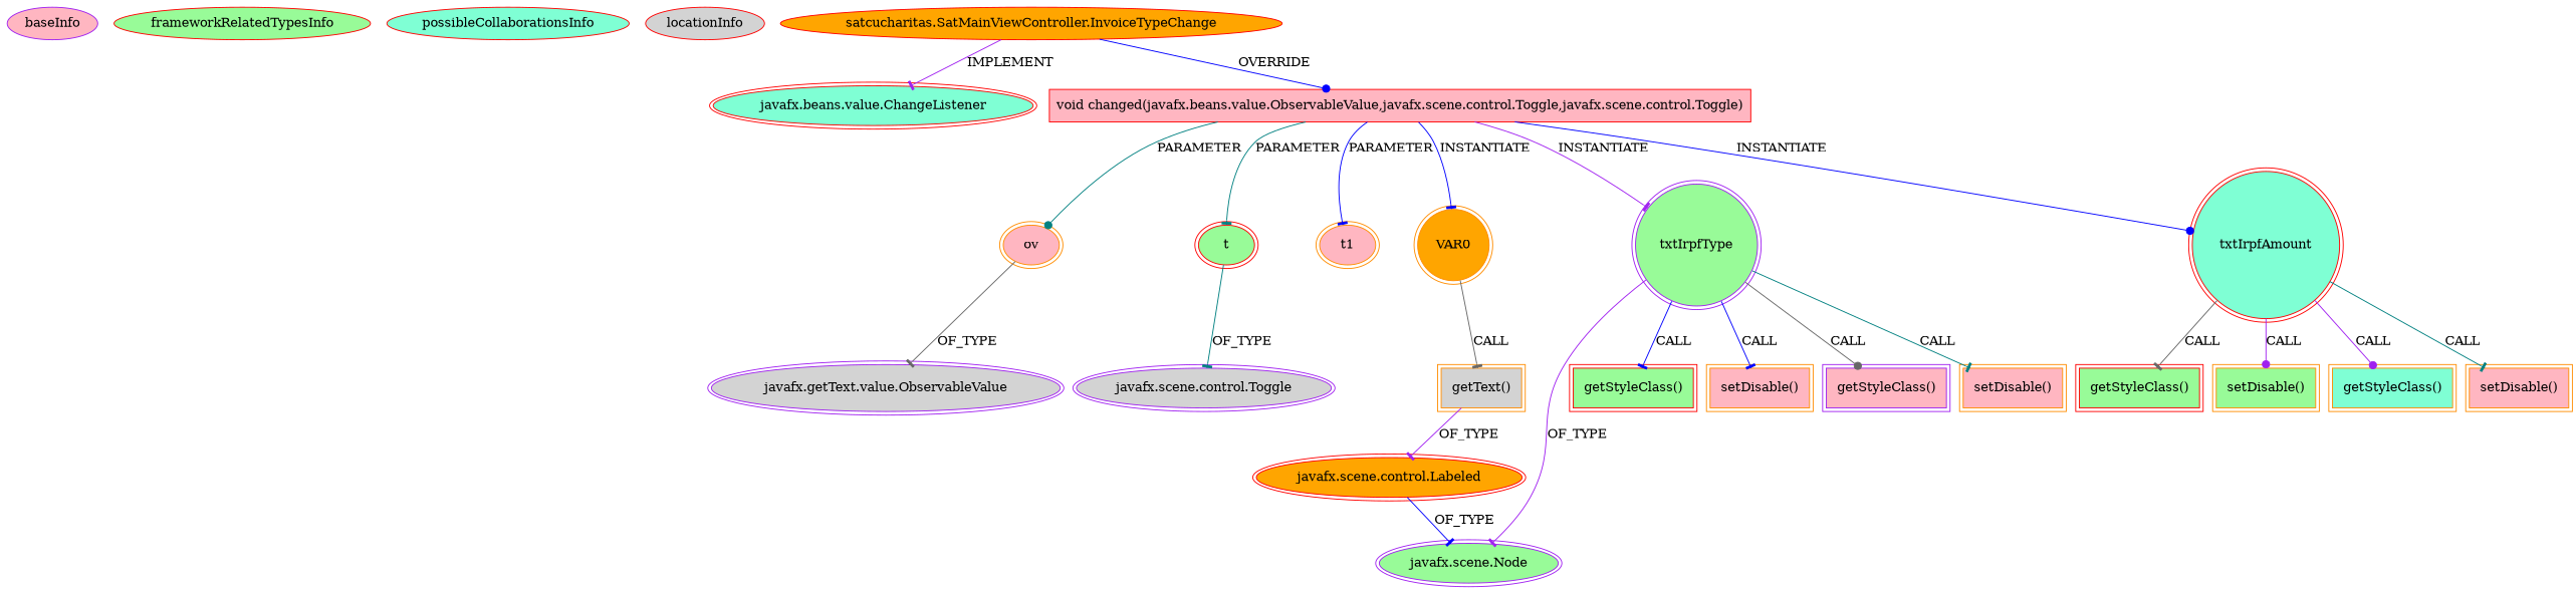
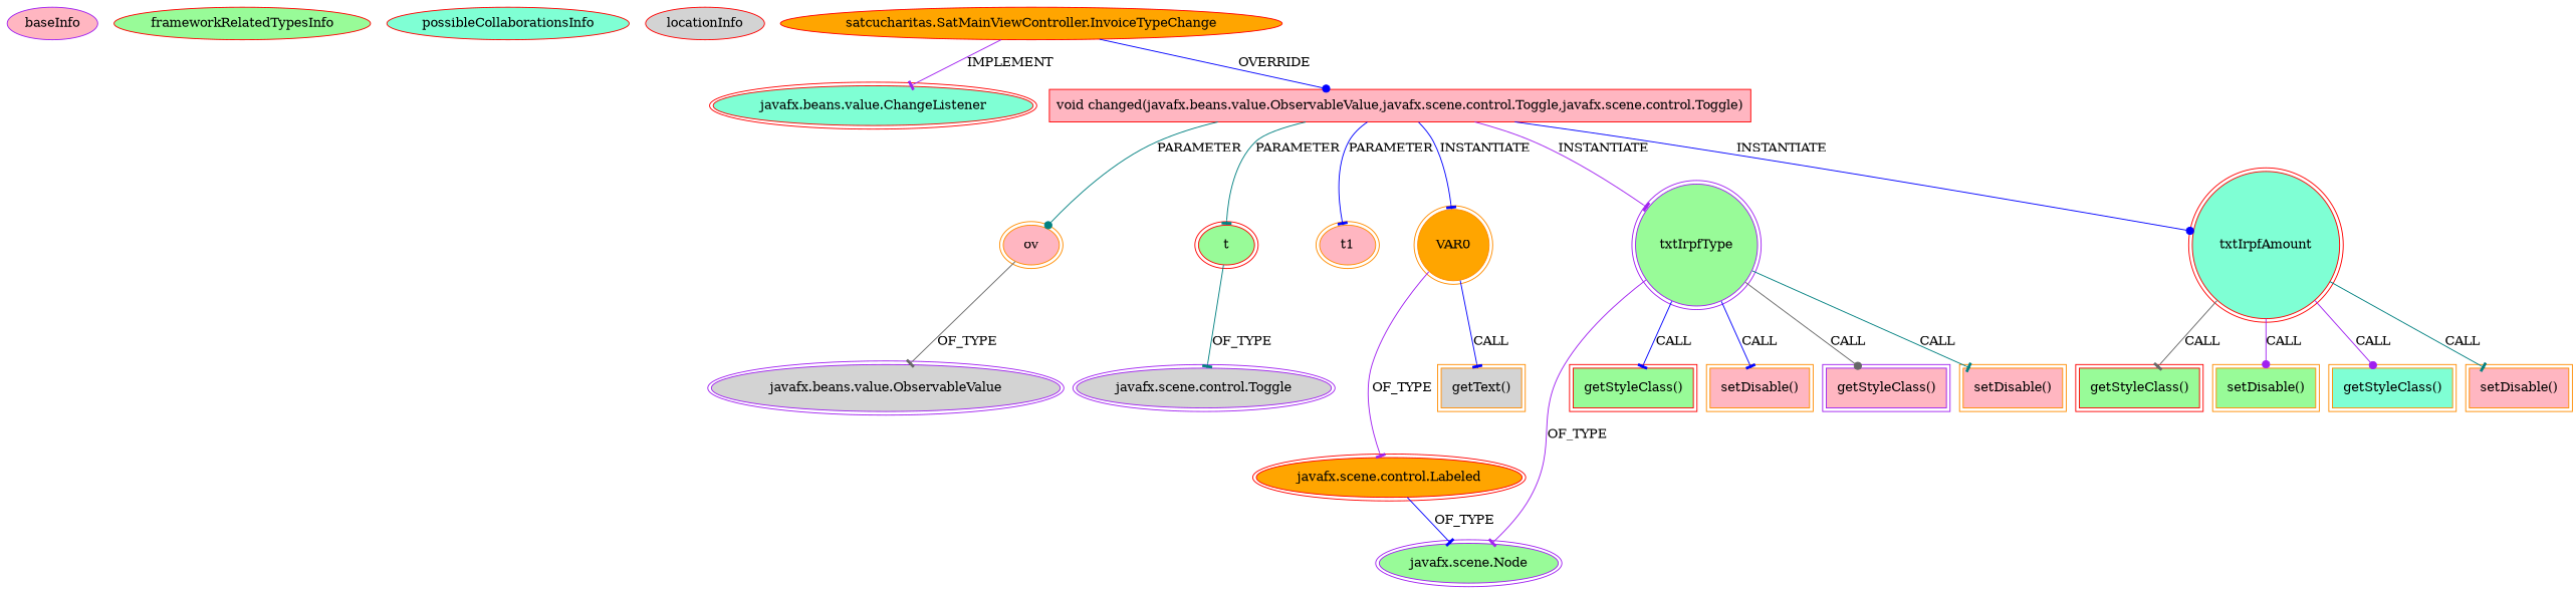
  digraph {
    node [color=red fillcolor=lightpink style=filled isFrameworkType=true vertexType=INSIDE_CALL peripheries=2]
    edge [arrowhead=tee color=blue]
    baseInfo [category=extension_graph color=purple graphId=1858 isAnonymous=false possibleRelation=false isFrameworkType="" vertexType="" peripheries=""]
    frameworkRelatedTypesInfo [0="javafx.beans.value.ChangeListener" fillcolor=palegreen isFrameworkType="" vertexType="" peripheries=""]
    possibleCollaborationsInfo [fillcolor=aquamarine isFrameworkType="" vertexType="" peripheries=""]
    locationInfo [contextSignature=InvoiceTypeChange filePath="/amr390-SAT/SAT-master/src/satcucharitas/SatMainViewController.java" fillcolor=lightgrey graphId=1858 projectName="amr390-SAT" isFrameworkType="" vertexType="" peripheries=""]
    n5 [fillcolor=orange isFrameworkType=false label="satcucharitas.SatMainViewController.InvoiceTypeChange" vertexType=ROOT_CLIENT_CLASS_DECLARATION peripheries=""]
    n6 [fillcolor=aquamarine label="javafx.beans.value.ChangeListener" vertexType=FRAMEWORK_INTERFACE_TYPE]
    n7 [isFrameworkType=false label="void changed(javafx.beans.value.ObservableValue,javafx.scene.control.Toggle,javafx.scene.control.Toggle)" shape=box vertexType=OVERRIDING_METHOD_DECLARATION peripheries=""]
    n8 [color=darkorange label=ov vertexType=PARAMETER_DECLARATION]
    n9 [fillcolor=palegreen label=t vertexType=PARAMETER_DECLARATION]
    n10 [color=darkorange label=t1 vertexType=PARAMETER_DECLARATION]
    n11 [color=darkorange fillcolor=orange label=VAR0 shape=circle vertexType=VARIABLE_EXPRESION]
    n12 [color=purple fillcolor=palegreen label=txtIrpfType shape=circle vertexType=VARIABLE_EXPRESION]
    n13 [fillcolor=aquamarine label=txtIrpfAmount shape=circle vertexType=VARIABLE_EXPRESION]
-   n14 [color=purple fillcolor=lightgrey label="javafx.getText.value.ObservableValue" vertexType=FRAMEWORK_INTERFACE_TYPE]
+   n14 [color=purple fillcolor=lightgrey label="javafx.beans.value.ObservableValue" vertexType=FRAMEWORK_INTERFACE_TYPE]
    n15 [color=purple fillcolor=lightgrey label="javafx.scene.control.Toggle" vertexType=FRAMEWORK_INTERFACE_TYPE]
    n16 [fillcolor=orange label="javafx.scene.control.Labeled" vertexType=FRAMEWORK_CLASS_TYPE]
    n17 [color=darkorange fillcolor=lightgrey label="getText()" shape=box]
    n18 [color=purple fillcolor=palegreen label="javafx.scene.Node" vertexType=FRAMEWORK_CLASS_TYPE]
    n19 [fillcolor=palegreen label="getStyleClass()" shape=box]
    n20 [color=darkorange label="setDisable()" shape=box]
    n21 [color=purple label="getStyleClass()" shape=box]
    n22 [color=darkorange label="setDisable()" shape=box]
    n23 [fillcolor=palegreen label="getStyleClass()" shape=box]
    n24 [color=darkorange fillcolor=palegreen label="setDisable()" shape=box]
    n25 [color=darkorange fillcolor=aquamarine label="getStyleClass()" shape=box]
    n26 [color=darkorange label="setDisable()" shape=box]
    n5 -> n6 [color=purple label=IMPLEMENT]
    n5 -> n7 [arrowhead=dot label=OVERRIDE]
    n7 -> n8 [arrowhead=dot color=teal label=PARAMETER]
    n7 -> n9 [color=teal label=PARAMETER]
    n7 -> n10 [label=PARAMETER]
    n7 -> n11 [label=INSTANTIATE]
    n7 -> n12 [color=purple label=INSTANTIATE]
    n7 -> n13 [arrowhead=dot label=INSTANTIATE]
    n8 -> n14 [color=gray40 label=OF_TYPE]
    n9 -> n15 [color=teal label=OF_TYPE]
-   n17 -> n16 [color=purple label=OF_TYPE]
-   n11 -> n17 [color=gray40 label=CALL]
+   n11 -> n16 [color=purple label=OF_TYPE]
+   n11 -> n17 [label=CALL]
    n12 -> n18 [color=purple label=OF_TYPE]
    n12 -> n19 [label=CALL]
    n12 -> n20 [label=CALL]
    n12 -> n21 [arrowhead=dot color=gray40 label=CALL]
    n12 -> n22 [color=teal label=CALL]
    n13 -> n23 [color=gray40 label=CALL]
    n13 -> n24 [arrowhead=dot color=purple label=CALL]
    n13 -> n25 [arrowhead=dot color=purple label=CALL]
    n13 -> n26 [color=teal label=CALL]
    n16 -> n18 [label=OF_TYPE]
  }
